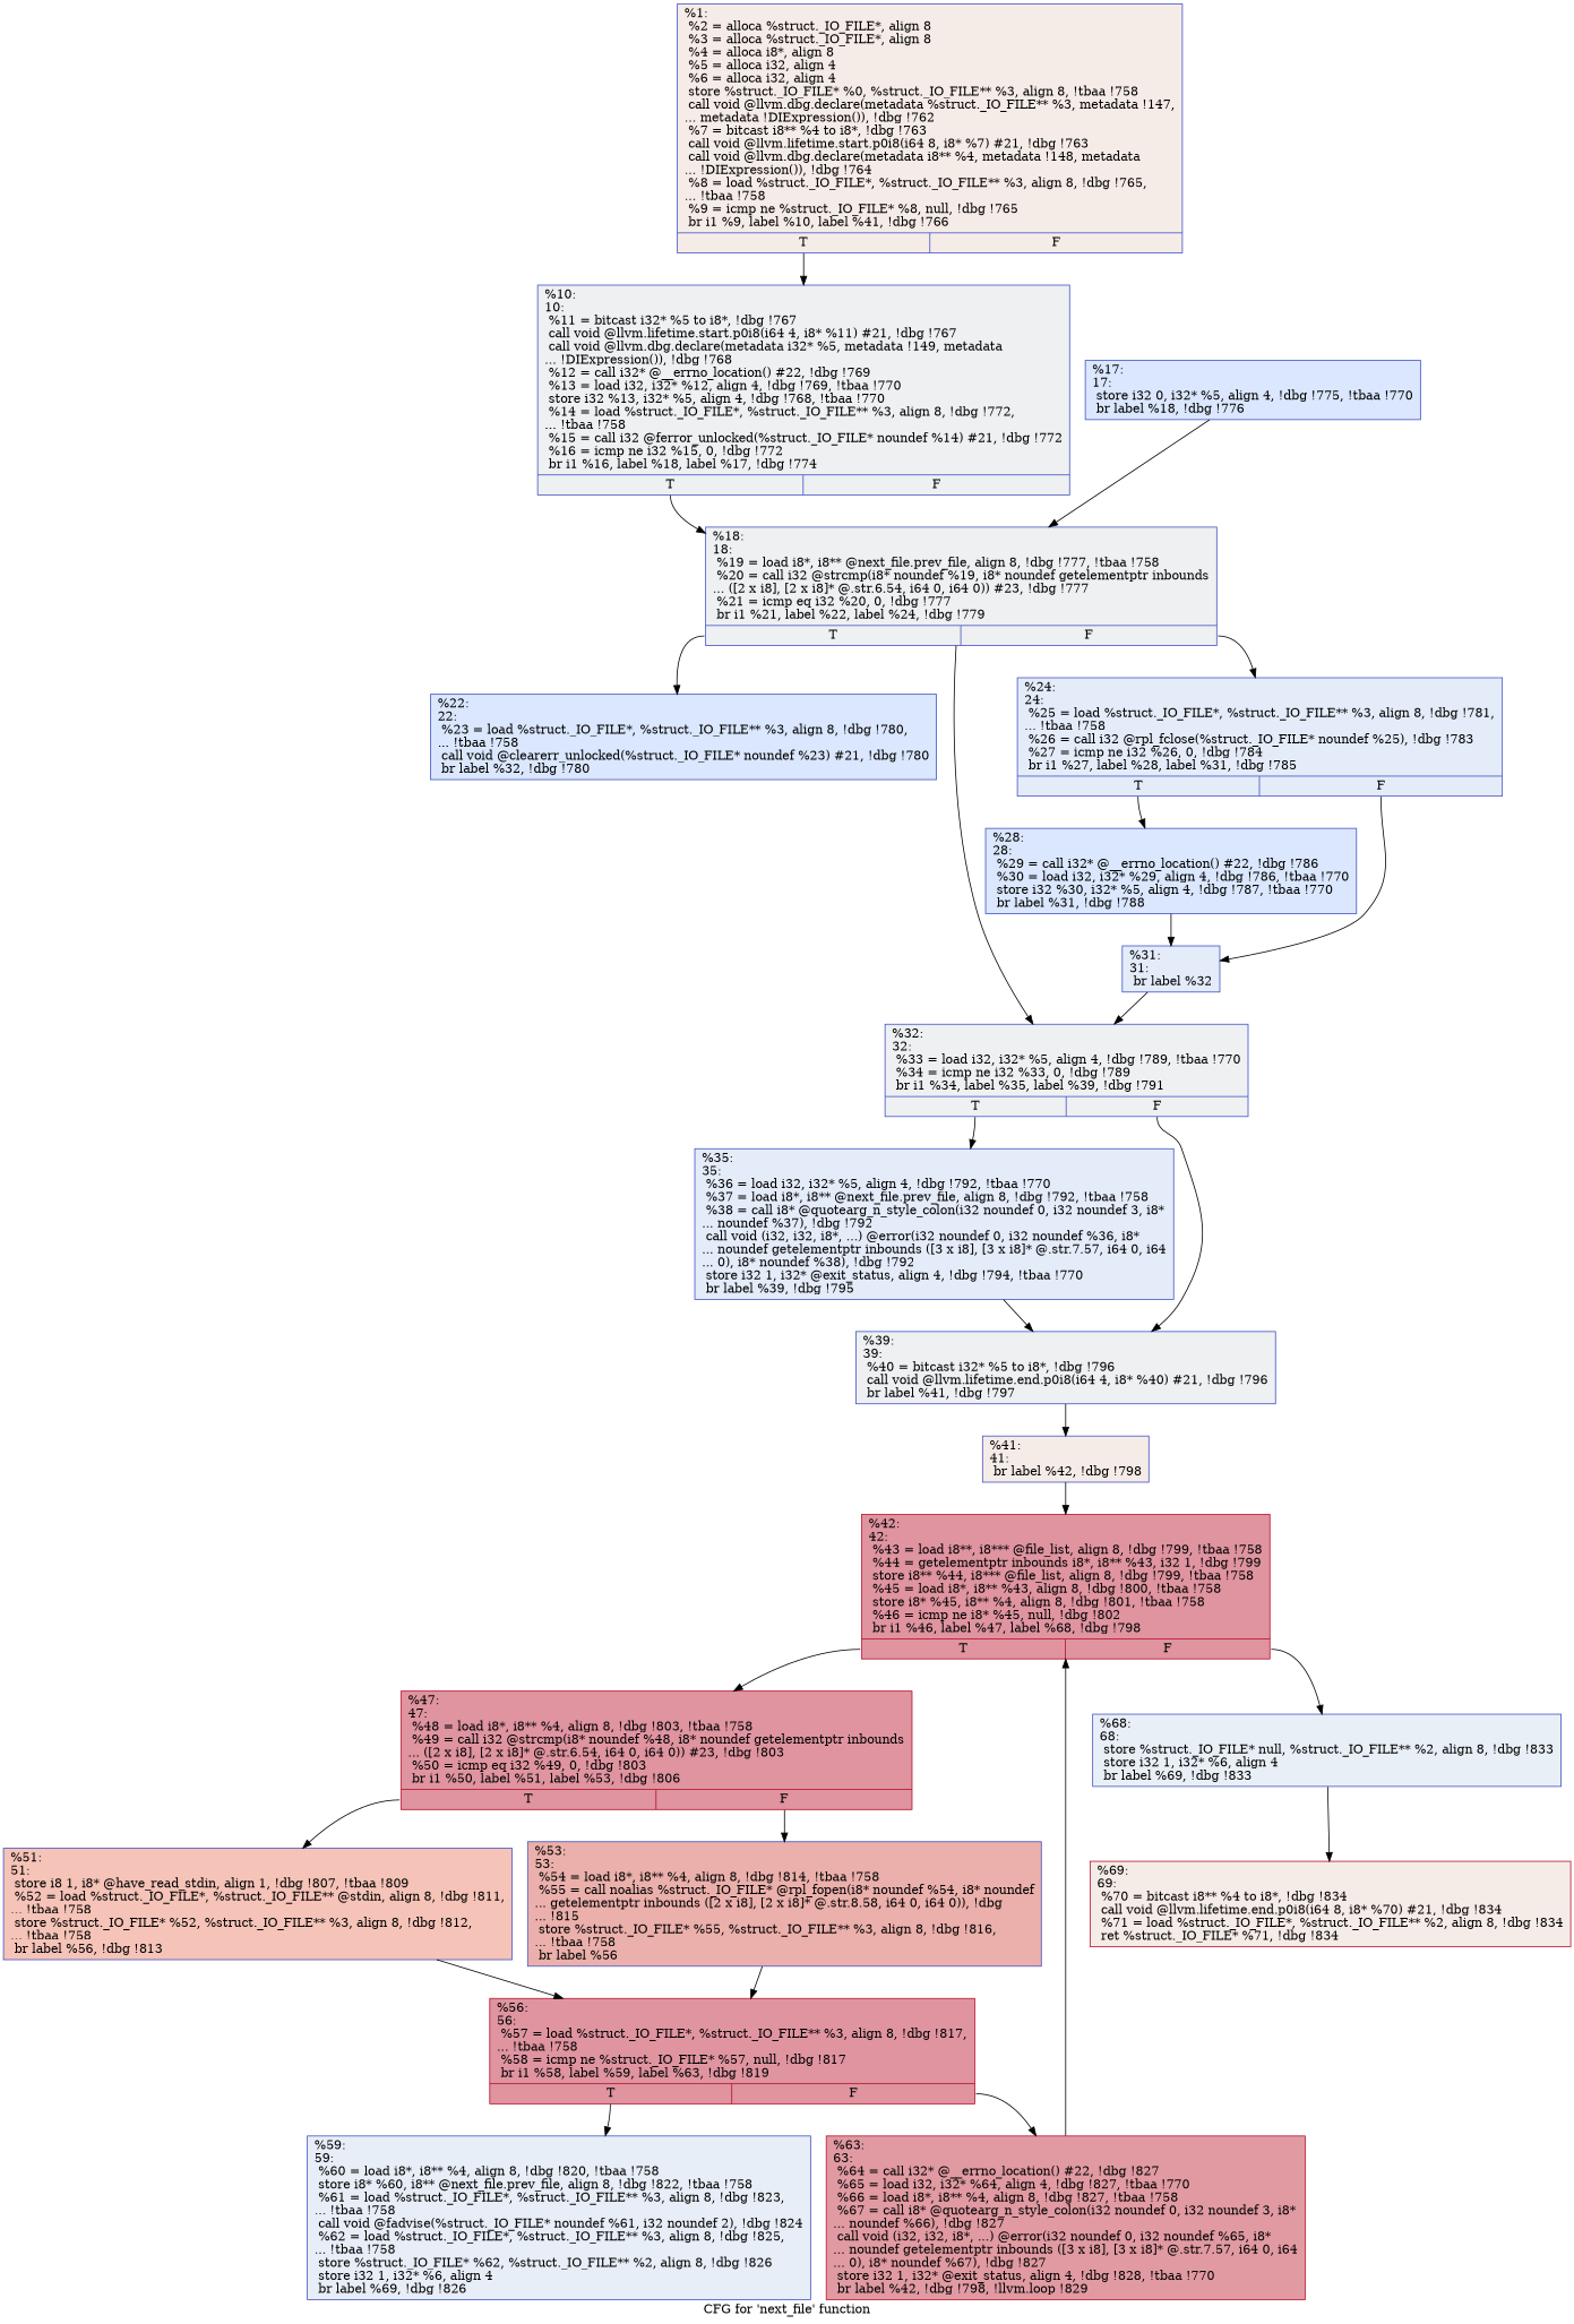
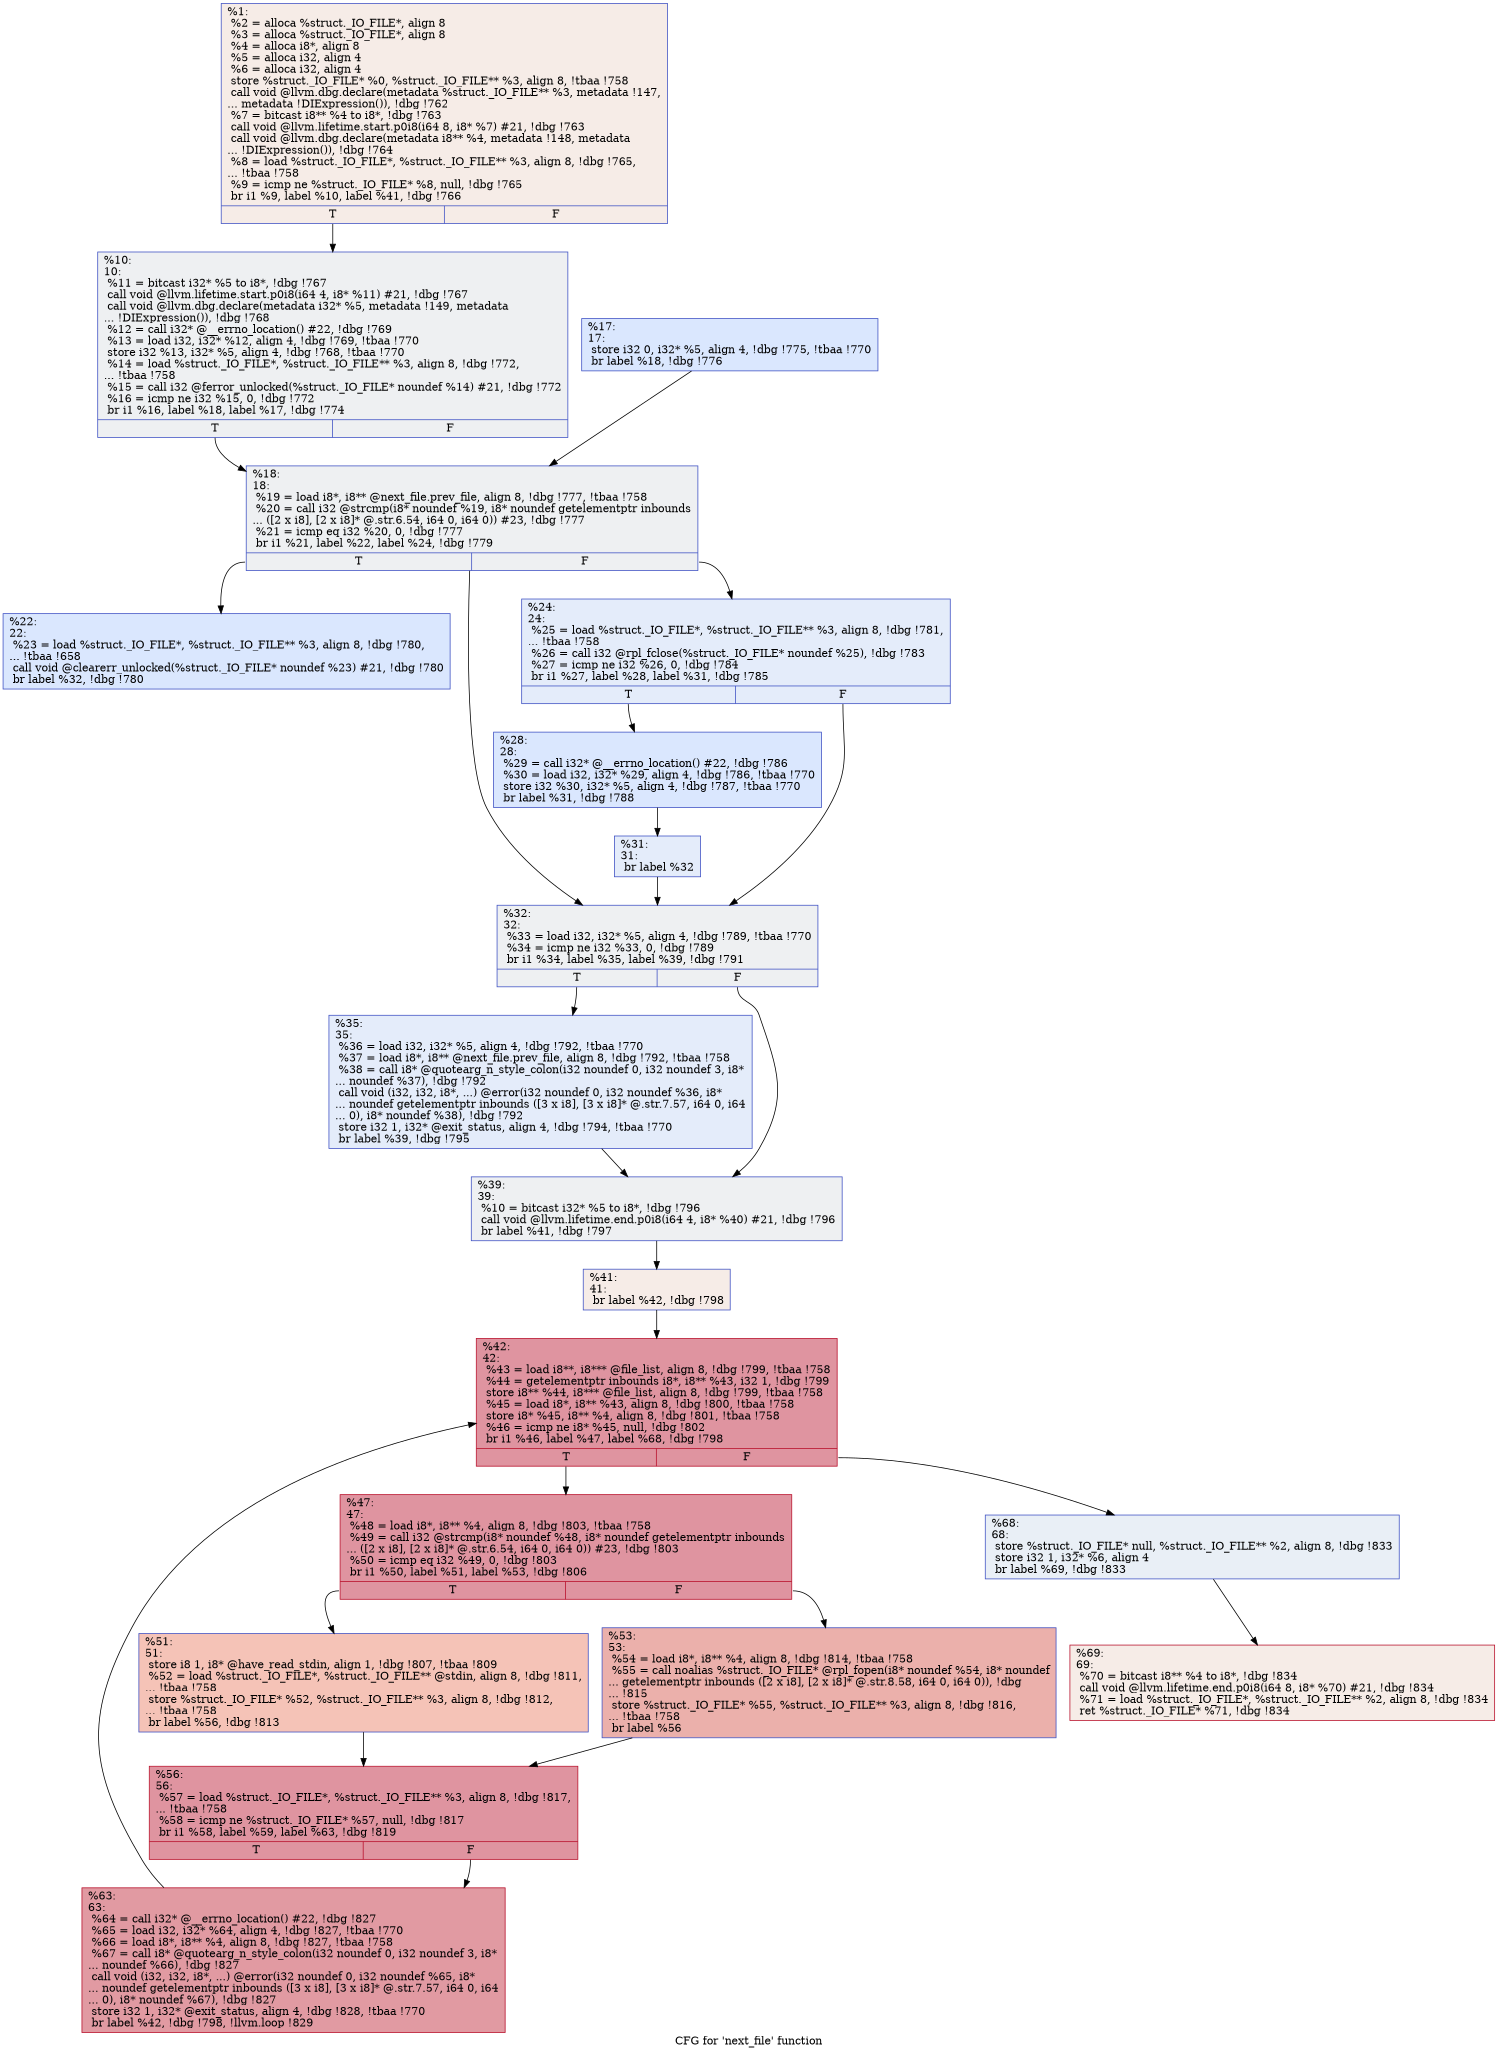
  digraph {
    label="CFG for 'next_file' function"
    node [color="#3d50c3ff" fillcolor="#d9dce170" shape=record style=filled]
    n1 [fillcolor="#ead5c970" label="{%1:\l  %2 = alloca %struct._IO_FILE*, align 8\l  %3 = alloca %struct._IO_FILE*, align 8\l  %4 = alloca i8*, align 8\l  %5 = alloca i32, align 4\l  %6 = alloca i32, align 4\l  store %struct._IO_FILE* %0, %struct._IO_FILE** %3, align 8, !tbaa !758\l  call void @llvm.dbg.declare(metadata %struct._IO_FILE** %3, metadata !147,\l... metadata !DIExpression()), !dbg !762\l  %7 = bitcast i8** %4 to i8*, !dbg !763\l  call void @llvm.lifetime.start.p0i8(i64 8, i8* %7) #21, !dbg !763\l  call void @llvm.dbg.declare(metadata i8** %4, metadata !148, metadata\l... !DIExpression()), !dbg !764\l  %8 = load %struct._IO_FILE*, %struct._IO_FILE** %3, align 8, !dbg !765,\l... !tbaa !758\l  %9 = icmp ne %struct._IO_FILE* %8, null, !dbg !765\l  br i1 %9, label %10, label %41, !dbg !766\l|{<s0>T|<s1>F}}"]
    n2 [label="{%10:\l10:                                               \l  %11 = bitcast i32* %5 to i8*, !dbg !767\l  call void @llvm.lifetime.start.p0i8(i64 4, i8* %11) #21, !dbg !767\l  call void @llvm.dbg.declare(metadata i32* %5, metadata !149, metadata\l... !DIExpression()), !dbg !768\l  %12 = call i32* @__errno_location() #22, !dbg !769\l  %13 = load i32, i32* %12, align 4, !dbg !769, !tbaa !770\l  store i32 %13, i32* %5, align 4, !dbg !768, !tbaa !770\l  %14 = load %struct._IO_FILE*, %struct._IO_FILE** %3, align 8, !dbg !772,\l... !tbaa !758\l  %15 = call i32 @ferror_unlocked(%struct._IO_FILE* noundef %14) #21, !dbg !772\l  %16 = icmp ne i32 %15, 0, !dbg !772\l  br i1 %16, label %18, label %17, !dbg !774\l|{<s0>T|<s1>F}}"]
    n3 [label="{%18:\l18:                                               \l  %19 = load i8*, i8** @next_file.prev_file, align 8, !dbg !777, !tbaa !758\l  %20 = call i32 @strcmp(i8* noundef %19, i8* noundef getelementptr inbounds\l... ([2 x i8], [2 x i8]* @.str.6.54, i64 0, i64 0)) #23, !dbg !777\l  %21 = icmp eq i32 %20, 0, !dbg !777\l  br i1 %21, label %22, label %24, !dbg !779\l|{<s0>T|<s1>F}}"]
    n4 [fillcolor="#ead5c970" label="{%41:\l41:                                               \l  br label %42, !dbg !798\l}"]
    n5 [color="#b70d28ff" fillcolor="#b70d2870" label="{%42:\l42:                                               \l  %43 = load i8**, i8*** @file_list, align 8, !dbg !799, !tbaa !758\l  %44 = getelementptr inbounds i8*, i8** %43, i32 1, !dbg !799\l  store i8** %44, i8*** @file_list, align 8, !dbg !799, !tbaa !758\l  %45 = load i8*, i8** %43, align 8, !dbg !800, !tbaa !758\l  store i8* %45, i8** %4, align 8, !dbg !801, !tbaa !758\l  %46 = icmp ne i8* %45, null, !dbg !802\l  br i1 %46, label %47, label %68, !dbg !798\l|{<s0>T|<s1>F}}"]
-   n6 [fillcolor="#abc8fd70" label="{%22:\l22:                                               \l  %23 = load %struct._IO_FILE*, %struct._IO_FILE** %3, align 8, !dbg !780,\l... !tbaa !758\l  call void @clearerr_unlocked(%struct._IO_FILE* noundef %23) #21, !dbg !780\l  br label %32, !dbg !780\l}"]
+   n6 [fillcolor="#abc8fd70" label="{%22:\l22:                                               \l  %23 = load %struct._IO_FILE*, %struct._IO_FILE** %3, align 8, !dbg !780,\l... !tbaa !658\l  call void @clearerr_unlocked(%struct._IO_FILE* noundef %23) #21, !dbg !780\l  br label %32, !dbg !780\l}"]
    n7 [fillcolor="#c1d4f470" label="{%24:\l24:                                               \l  %25 = load %struct._IO_FILE*, %struct._IO_FILE** %3, align 8, !dbg !781,\l... !tbaa !758\l  %26 = call i32 @rpl_fclose(%struct._IO_FILE* noundef %25), !dbg !783\l  %27 = icmp ne i32 %26, 0, !dbg !784\l  br i1 %27, label %28, label %31, !dbg !785\l|{<s0>T|<s1>F}}"]
    n8 [label="{%32:\l32:                                               \l  %33 = load i32, i32* %5, align 4, !dbg !789, !tbaa !770\l  %34 = icmp ne i32 %33, 0, !dbg !789\l  br i1 %34, label %35, label %39, !dbg !791\l|{<s0>T|<s1>F}}"]
    n9 [fillcolor="#abc8fd70" label="{%17:\l17:                                               \l  store i32 0, i32* %5, align 4, !dbg !775, !tbaa !770\l  br label %18, !dbg !776\l}"]
    n10 [color="#b70d28ff" fillcolor="#b70d2870" label="{%47:\l47:                                               \l  %48 = load i8*, i8** %4, align 8, !dbg !803, !tbaa !758\l  %49 = call i32 @strcmp(i8* noundef %48, i8* noundef getelementptr inbounds\l... ([2 x i8], [2 x i8]* @.str.6.54, i64 0, i64 0)) #23, !dbg !803\l  %50 = icmp eq i32 %49, 0, !dbg !803\l  br i1 %50, label %51, label %53, !dbg !806\l|{<s0>T|<s1>F}}"]
    n11 [fillcolor="#cedaeb70" label="{%68:\l68:                                               \l  store %struct._IO_FILE* null, %struct._IO_FILE** %2, align 8, !dbg !833\l  store i32 1, i32* %6, align 4\l  br label %69, !dbg !833\l}"]
    n12 [fillcolor="#abc8fd70" label="{%28:\l28:                                               \l  %29 = call i32* @__errno_location() #22, !dbg !786\l  %30 = load i32, i32* %29, align 4, !dbg !786, !tbaa !770\l  store i32 %30, i32* %5, align 4, !dbg !787, !tbaa !770\l  br label %31, !dbg !788\l}"]
    n13 [fillcolor="#c1d4f470" label="{%31:\l31:                                               \l  br label %32\l}"]
    n14 [fillcolor="#c1d4f470" label="{%35:\l35:                                               \l  %36 = load i32, i32* %5, align 4, !dbg !792, !tbaa !770\l  %37 = load i8*, i8** @next_file.prev_file, align 8, !dbg !792, !tbaa !758\l  %38 = call i8* @quotearg_n_style_colon(i32 noundef 0, i32 noundef 3, i8*\l... noundef %37), !dbg !792\l  call void (i32, i32, i8*, ...) @error(i32 noundef 0, i32 noundef %36, i8*\l... noundef getelementptr inbounds ([3 x i8], [3 x i8]* @.str.7.57, i64 0, i64\l... 0), i8* noundef %38), !dbg !792\l  store i32 1, i32* @exit_status, align 4, !dbg !794, !tbaa !770\l  br label %39, !dbg !795\l}"]
-   n15 [label="{%39:\l39:                                               \l  %40 = bitcast i32* %5 to i8*, !dbg !796\l  call void @llvm.lifetime.end.p0i8(i64 4, i8* %40) #21, !dbg !796\l  br label %41, !dbg !797\l}"]
+   n15 [label="{%39:\l39:                                               \l  %10 = bitcast i32* %5 to i8*, !dbg !796\l  call void @llvm.lifetime.end.p0i8(i64 4, i8* %40) #21, !dbg !796\l  br label %41, !dbg !797\l}"]
    n16 [fillcolor="#e8765c70" label="{%51:\l51:                                               \l  store i8 1, i8* @have_read_stdin, align 1, !dbg !807, !tbaa !809\l  %52 = load %struct._IO_FILE*, %struct._IO_FILE** @stdin, align 8, !dbg !811,\l... !tbaa !758\l  store %struct._IO_FILE* %52, %struct._IO_FILE** %3, align 8, !dbg !812,\l... !tbaa !758\l  br label %56, !dbg !813\l}"]
    n17 [fillcolor="#d24b4070" label="{%53:\l53:                                               \l  %54 = load i8*, i8** %4, align 8, !dbg !814, !tbaa !758\l  %55 = call noalias %struct._IO_FILE* @rpl_fopen(i8* noundef %54, i8* noundef\l... getelementptr inbounds ([2 x i8], [2 x i8]* @.str.8.58, i64 0, i64 0)), !dbg\l... !815\l  store %struct._IO_FILE* %55, %struct._IO_FILE** %3, align 8, !dbg !816,\l... !tbaa !758\l  br label %56\l}"]
    n18 [color="#b70d28ff" fillcolor="#ead5c970" label="{%69:\l69:                                               \l  %70 = bitcast i8** %4 to i8*, !dbg !834\l  call void @llvm.lifetime.end.p0i8(i64 8, i8* %70) #21, !dbg !834\l  %71 = load %struct._IO_FILE*, %struct._IO_FILE** %2, align 8, !dbg !834\l  ret %struct._IO_FILE* %71, !dbg !834\l}"]
    n19 [color="#b70d28ff" fillcolor="#b70d2870" label="{%56:\l56:                                               \l  %57 = load %struct._IO_FILE*, %struct._IO_FILE** %3, align 8, !dbg !817,\l... !tbaa !758\l  %58 = icmp ne %struct._IO_FILE* %57, null, !dbg !817\l  br i1 %58, label %59, label %63, !dbg !819\l|{<s0>T|<s1>F}}"]
-   n20 [fillcolor="#cbd8ee70" label="{%59:\l59:                                               \l  %60 = load i8*, i8** %4, align 8, !dbg !820, !tbaa !758\l  store i8* %60, i8** @next_file.prev_file, align 8, !dbg !822, !tbaa !758\l  %61 = load %struct._IO_FILE*, %struct._IO_FILE** %3, align 8, !dbg !823,\l... !tbaa !758\l  call void @fadvise(%struct._IO_FILE* noundef %61, i32 noundef 2), !dbg !824\l  %62 = load %struct._IO_FILE*, %struct._IO_FILE** %3, align 8, !dbg !825,\l... !tbaa !758\l  store %struct._IO_FILE* %62, %struct._IO_FILE** %2, align 8, !dbg !826\l  store i32 1, i32* %6, align 4\l  br label %69, !dbg !826\l}"]
    n21 [color="#b70d28ff" fillcolor="#bb1b2c70" label="{%63:\l63:                                               \l  %64 = call i32* @__errno_location() #22, !dbg !827\l  %65 = load i32, i32* %64, align 4, !dbg !827, !tbaa !770\l  %66 = load i8*, i8** %4, align 8, !dbg !827, !tbaa !758\l  %67 = call i8* @quotearg_n_style_colon(i32 noundef 0, i32 noundef 3, i8*\l... noundef %66), !dbg !827\l  call void (i32, i32, i8*, ...) @error(i32 noundef 0, i32 noundef %65, i8*\l... noundef getelementptr inbounds ([3 x i8], [3 x i8]* @.str.7.57, i64 0, i64\l... 0), i8* noundef %67), !dbg !827\l  store i32 1, i32* @exit_status, align 4, !dbg !828, !tbaa !770\l  br label %42, !dbg !798, !llvm.loop !829\l}"]
    n1 -> n2 [tailport=s0]
    n2 -> n3 [tailport=s0]
    n3 -> n6 [tailport=s0]
    n3 -> n7 [tailport=s1]
    n3 -> n8
    n4 -> n5
    n5 -> n10 [tailport=s0]
    n5 -> n11 [tailport=s1]
    n7 -> n12 [tailport=s0]
-   n7 -> n13 [tailport=s1]
+   n7 -> n8 [tailport=s1]
    n8 -> n14 [tailport=s0]
    n8 -> n15 [tailport=s1]
    n9 -> n3
    n10 -> n16 [tailport=s0]
    n10 -> n17 [tailport=s1]
    n11 -> n18
    n12 -> n13
    n13 -> n8
    n14 -> n15
    n15 -> n4
    n16 -> n19
    n17 -> n19
-   n19 -> n20 [tailport=s0]
    n19 -> n21 [tailport=s1]
    n21 -> n5
  }
